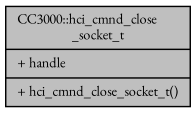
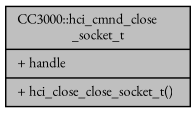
  digraph {
    fontname="EB Garamond"
-   n1 [color=black fillcolor=grey75 fontcolor=black fontname="EB Garamond" fontsize=10 height=0.2 label="{CC3000::hci_cmnd_close\l_socket_t\n|+ handle\l|+ hci_cmnd_close_socket_t()\l}" shape=record style=filled width=0.4]
+   n1 [color=black fillcolor=grey75 fontcolor=black fontname="EB Garamond" fontsize=10 height=0.2 label="{CC3000::hci_cmnd_close\l_socket_t\n|+ handle\l|+ hci_close_close_socket_t()\l}" shape=record style=filled width=0.4]
  }
